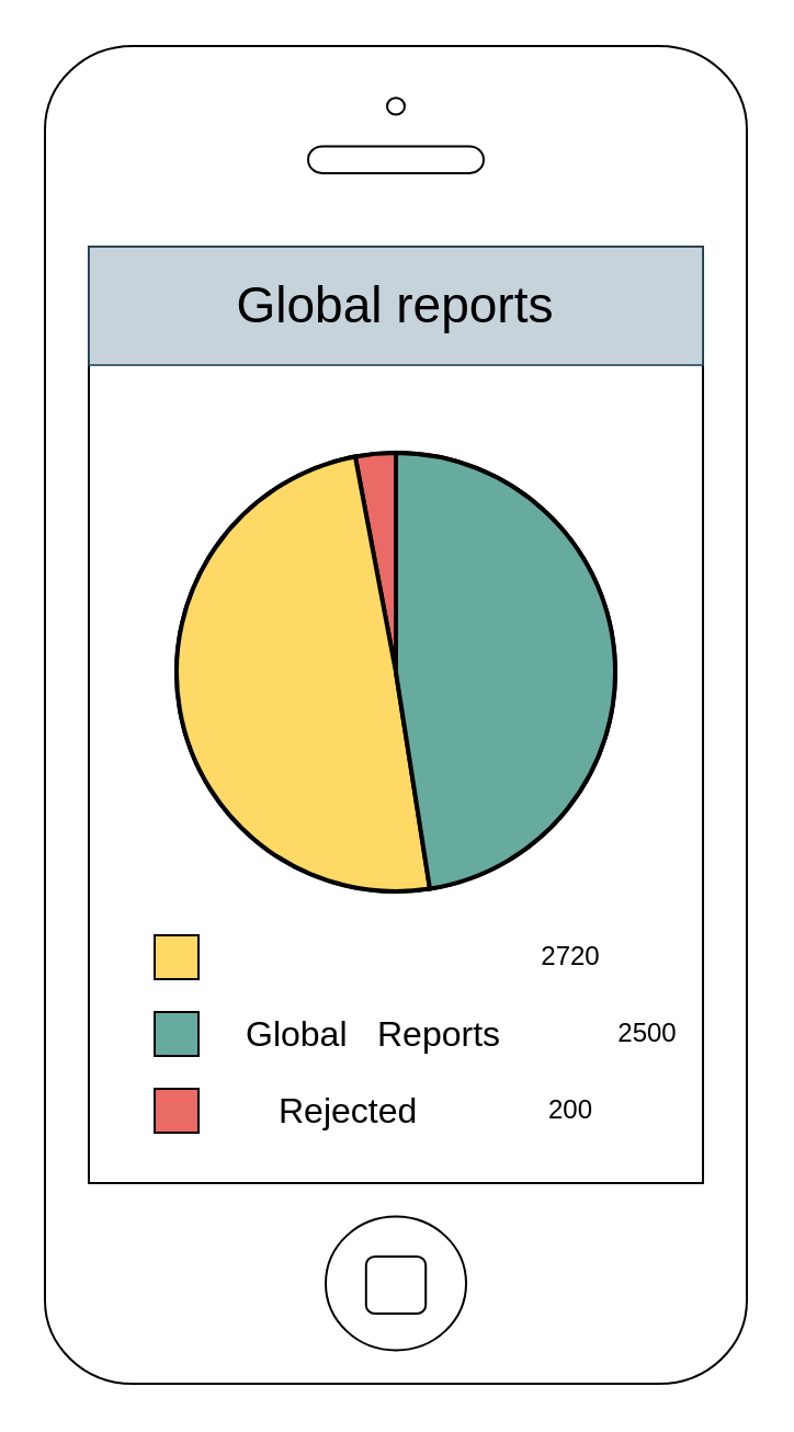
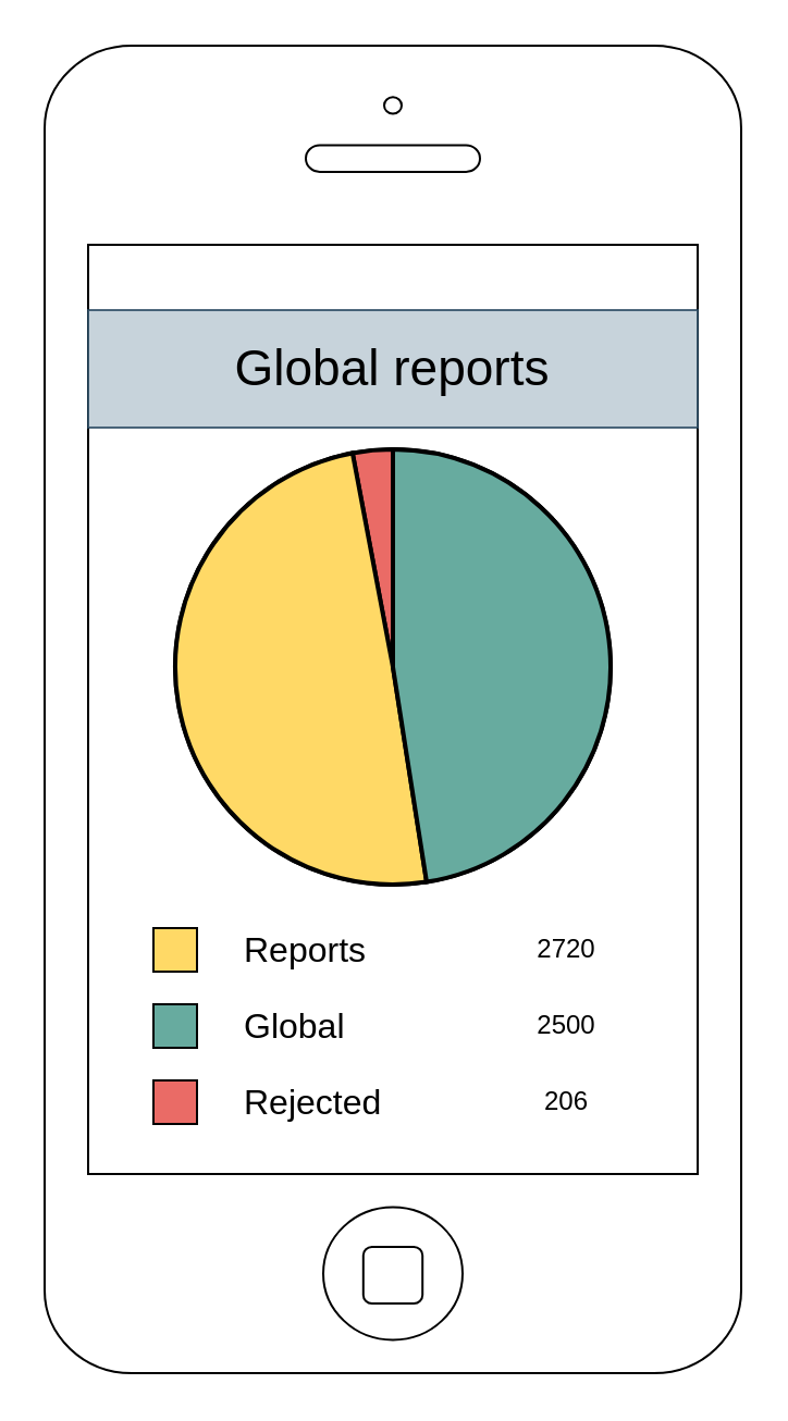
  <mxCell id="0" />
  <mxCell id="1" parent="0" />
  <mxCell id="2" value="" style="html=1;verticalLabelPosition=bottom;labelBackgroundColor=#ffffff;verticalAlign=top;shadow=0;dashed=0;strokeWidth=1;shape=mxgraph.ios7.misc.iphone;gradientColor=none;fillColor=#FFFFFF;" parent="1" vertex="1"><mxGeometry x="20" y="20.5" width="320" height="610" as="geometry" /></mxCell>
- <mxCell id="3" value="Global reports" style="text;html=1;align=center;verticalAlign=middle;whiteSpace=wrap;rounded=0;fontSize=23;opacity=80;fillColor=#bac8d3;strokeColor=#23445d;" parent="1" vertex="1"><mxGeometry x="40" y="112" width="280" height="54" as="geometry" /></mxCell>
+ <mxCell id="3" value="Global reports" style="text;html=1;align=center;verticalAlign=middle;whiteSpace=wrap;rounded=0;fontSize=23;opacity=80;fillColor=#bac8d3;strokeColor=#23445d;" parent="1" vertex="1"><mxGeometry x="40" y="142" width="280" height="54" as="geometry" /></mxCell>
  <mxCell id="4" value="" style="verticalLabelPosition=bottom;shadow=0;dashed=0;align=center;html=1;verticalAlign=top;strokeWidth=1;shape=mxgraph.mockup.graphics.pieChart;strokeColor=#000000;parts=3,50,48;partColors=#EA6B66,#FFD966,#67AB9F;strokeWidth=2;gradientColor=none;part=0;partsCount=3;" parent="1" vertex="1"><mxGeometry x="80" y="206" width="200" height="200" as="geometry" /></mxCell>
  <mxCell id="5" value="" style="whiteSpace=wrap;html=1;aspect=fixed;shadow=0;gradientColor=none;fillColor=#FFD966;" parent="1" vertex="1"><mxGeometry x="70" y="426" width="20" height="20" as="geometry" /></mxCell>
  <mxCell id="6" value="" style="whiteSpace=wrap;html=1;aspect=fixed;shadow=0;gradientColor=none;fillColor=#67AB9F;" parent="1" vertex="1"><mxGeometry x="70" y="461" width="20" height="20" as="geometry" /></mxCell>
  <mxCell id="7" value="" style="whiteSpace=wrap;html=1;aspect=fixed;shadow=0;gradientColor=none;fillColor=#EA6B66;" parent="1" vertex="1"><mxGeometry x="70" y="496" width="20" height="20" as="geometry" /></mxCell>
- <mxCell id="8" value="&lt;font style=&quot;font-size: 16px&quot;&gt;Reports&lt;/font&gt;" style="text;html=1;strokeColor=none;fillColor=none;align=left;verticalAlign=middle;whiteSpace=wrap;rounded=0;shadow=0;" parent="1" vertex="1"><mxGeometry x="170" y="461" width="40" height="20" as="geometry" /></mxCell>
+ <mxCell id="8" value="&lt;font style=&quot;font-size: 16px&quot;&gt;Reports&lt;/font&gt;" style="text;html=1;strokeColor=none;fillColor=none;align=left;verticalAlign=middle;whiteSpace=wrap;rounded=0;shadow=0;" parent="1" vertex="1"><mxGeometry x="110" y="426" width="40" height="20" as="geometry" /></mxCell>
  <mxCell id="9" value="&lt;font style=&quot;font-size: 16px&quot;&gt;Global&lt;/font&gt;" style="text;html=1;strokeColor=none;fillColor=none;align=left;verticalAlign=middle;whiteSpace=wrap;rounded=0;shadow=0;" parent="1" vertex="1"><mxGeometry x="110" y="461" width="40" height="20" as="geometry" /></mxCell>
- <mxCell id="10" value="&lt;font style=&quot;font-size: 16px&quot;&gt;Rejected&lt;/font&gt;" style="text;html=1;strokeColor=none;fillColor=none;align=left;verticalAlign=middle;whiteSpace=wrap;rounded=0;shadow=0;" parent="1" vertex="1"><mxGeometry x="125" y="496" width="40" height="20" as="geometry" /></mxCell>
+ <mxCell id="10" value="&lt;font style=&quot;font-size: 16px&quot;&gt;Rejected&lt;/font&gt;" style="text;html=1;strokeColor=none;fillColor=none;align=left;verticalAlign=middle;whiteSpace=wrap;rounded=0;shadow=0;" parent="1" vertex="1"><mxGeometry x="110" y="496" width="40" height="20" as="geometry" /></mxCell>
  <mxCell id="11" value="2720" style="text;html=1;strokeColor=none;fillColor=none;align=center;verticalAlign=middle;whiteSpace=wrap;rounded=0;shadow=0;" parent="1" vertex="1"><mxGeometry x="240" y="426" width="40" height="20" as="geometry" /></mxCell>
- <mxCell id="12" value="2500" style="text;html=1;strokeColor=none;fillColor=none;align=center;verticalAlign=middle;whiteSpace=wrap;rounded=0;shadow=0;" parent="1" vertex="1"><mxGeometry x="275" y="461" width="40" height="20" as="geometry" /></mxCell>
- <mxCell id="13" value="200" style="text;html=1;strokeColor=none;fillColor=none;align=center;verticalAlign=middle;whiteSpace=wrap;rounded=0;shadow=0;" parent="1" vertex="1"><mxGeometry x="240" y="496" width="40" height="20" as="geometry" /></mxCell>
+ <mxCell id="12" value="2500" style="text;html=1;strokeColor=none;fillColor=none;align=center;verticalAlign=middle;whiteSpace=wrap;rounded=0;shadow=0;" parent="1" vertex="1"><mxGeometry x="240" y="461" width="40" height="20" as="geometry" /></mxCell>
+ <mxCell id="13" value="206" style="text;html=1;strokeColor=none;fillColor=none;align=center;verticalAlign=middle;whiteSpace=wrap;rounded=0;shadow=0;" parent="1" vertex="1"><mxGeometry x="240" y="496" width="40" height="20" as="geometry" /></mxCell>
